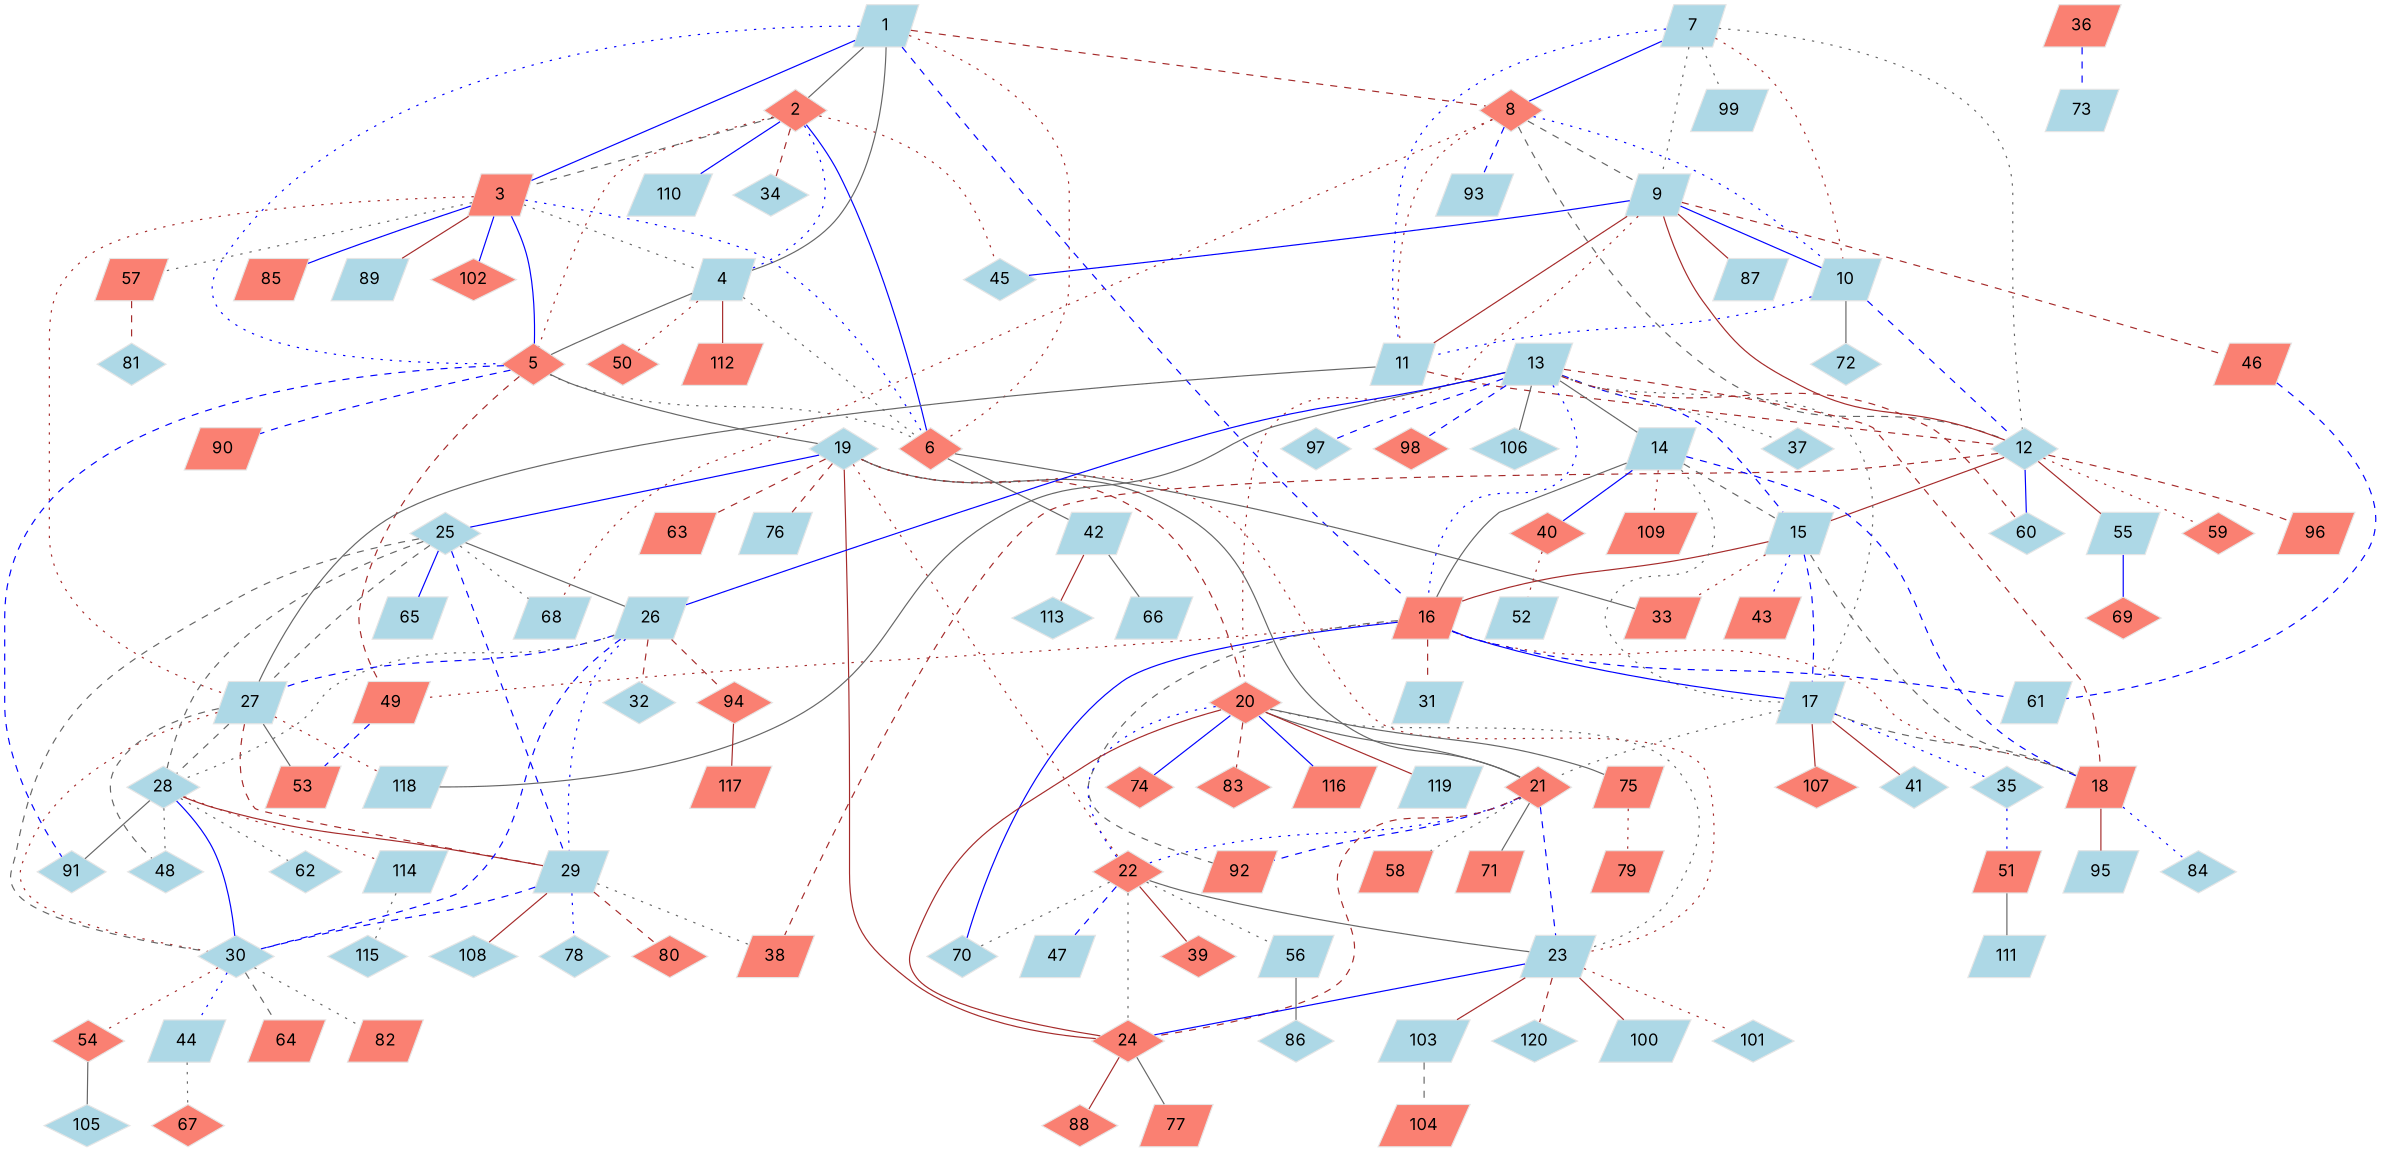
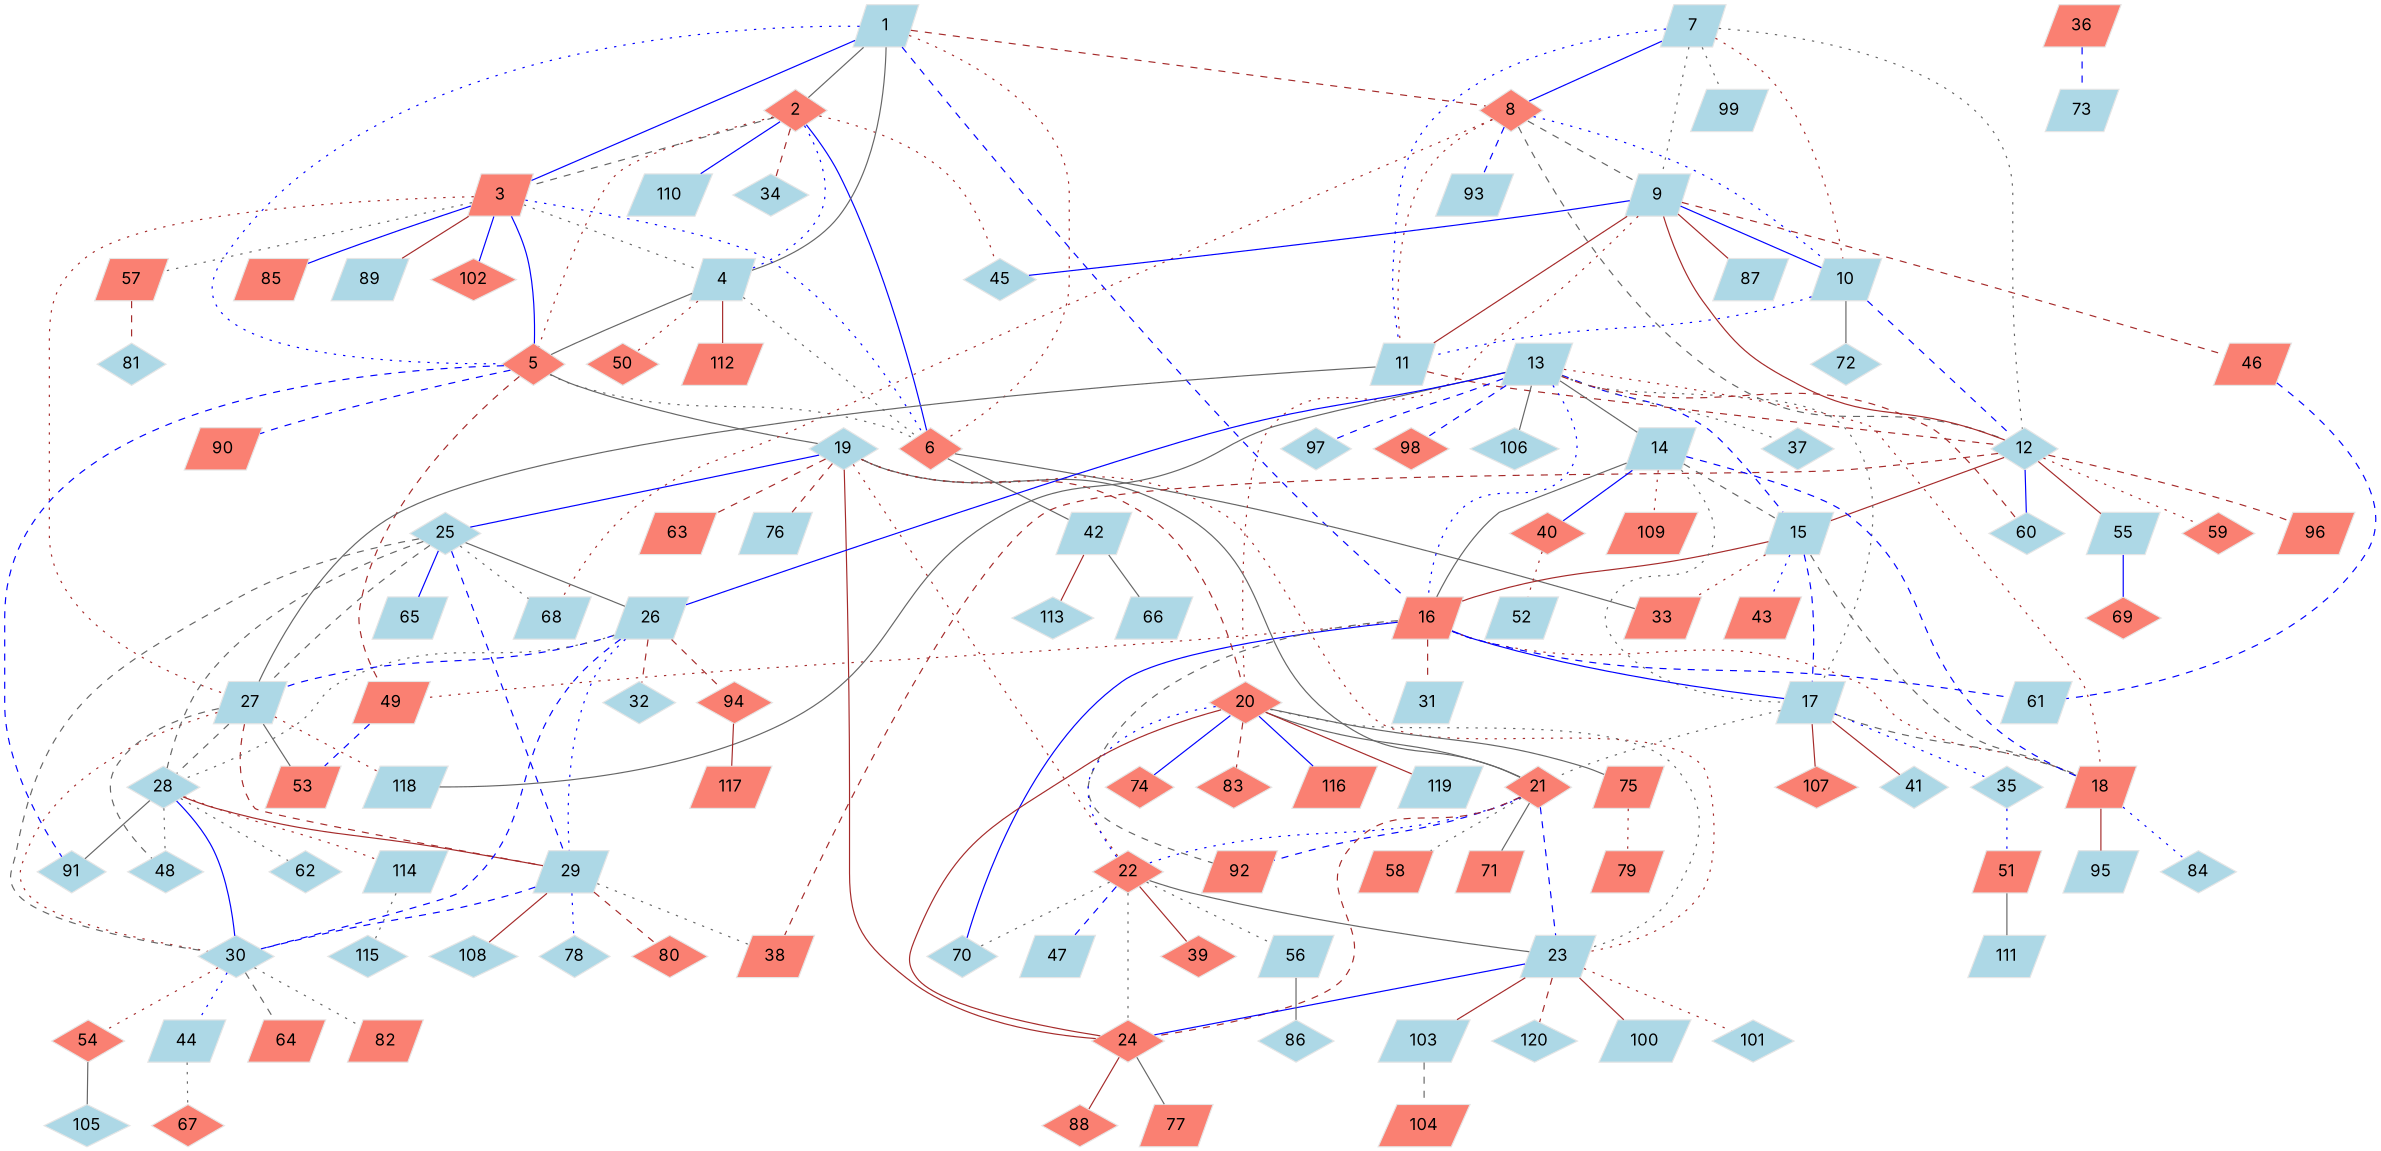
  graph {
    fontname=Inter
    node [color=gray90 fillcolor=lightblue fontname=Inter shape=parallelogram style=filled]
    edge [color=brown fontname=Inter style=solid]
    2 [fillcolor=salmon shape=diamond]
    1
    3 [fillcolor=salmon]
    4
    5 [fillcolor=salmon shape=diamond]
    6 [fillcolor=salmon shape=diamond]
    8 [fillcolor=salmon shape=diamond]
    16 [fillcolor=salmon]
    34 [shape=diamond]
    45 [shape=diamond]
    110
    27
    57 [fillcolor=salmon]
    85 [fillcolor=salmon]
    89
    102 [fillcolor=salmon shape=diamond]
    50 [fillcolor=salmon shape=diamond]
    112 [fillcolor=salmon]
    19 [shape=diamond]
    49 [fillcolor=salmon]
    90 [fillcolor=salmon]
    91 [shape=diamond]
    33 [fillcolor=salmon]
    42
    9
    10
    11
    12 [shape=diamond]
    68
    93
    17
    18 [fillcolor=salmon]
    31
    61
    70 [shape=diamond]
    92 [fillcolor=salmon]
    118
    28 [shape=diamond]
    29
    30 [shape=diamond]
    48 [shape=diamond]
    53 [fillcolor=salmon]
    81 [shape=diamond]
    20 [fillcolor=salmon shape=diamond]
    21 [fillcolor=salmon shape=diamond]
    22 [fillcolor=salmon shape=diamond]
    23
    24 [fillcolor=salmon shape=diamond]
    25 [shape=diamond]
    63 [fillcolor=salmon]
    76
    66
    113 [shape=diamond]
    7
    99
    46 [fillcolor=salmon]
    87
    72 [shape=diamond]
    15
    38 [fillcolor=salmon]
    55
    59 [fillcolor=salmon shape=diamond]
    60 [shape=diamond]
    96 [fillcolor=salmon]
    74 [fillcolor=salmon shape=diamond]
    75 [fillcolor=salmon]
    83 [fillcolor=salmon shape=diamond]
    116 [fillcolor=salmon]
    119
    43 [fillcolor=salmon]
    69 [fillcolor=salmon shape=diamond]
    13
    14
    26
    37 [shape=diamond]
    97 [shape=diamond]
    98 [fillcolor=salmon shape=diamond]
    106 [shape=diamond]
    40 [fillcolor=salmon shape=diamond]
    109 [fillcolor=salmon]
    35 [shape=diamond]
    41 [shape=diamond]
    107 [fillcolor=salmon shape=diamond]
    84 [shape=diamond]
    95
    32 [shape=diamond]
    94 [fillcolor=salmon shape=diamond]
    52
    58 [fillcolor=salmon]
    71 [fillcolor=salmon]
    51 [fillcolor=salmon]
    39 [fillcolor=salmon shape=diamond]
    47
    56
    100
    101 [shape=diamond]
    103
    120 [shape=diamond]
    77 [fillcolor=salmon]
    88 [fillcolor=salmon shape=diamond]
    65
    79 [fillcolor=salmon]
    86 [shape=diamond]
    104 [fillcolor=salmon]
    62 [shape=diamond]
    114
    78 [shape=diamond]
    80 [fillcolor=salmon shape=diamond]
    108 [shape=diamond]
    44
    54 [fillcolor=salmon shape=diamond]
    64 [fillcolor=salmon]
    82 [fillcolor=salmon]
    117 [fillcolor=salmon]
    36 [fillcolor=salmon]
    73
    115 [shape=diamond]
    67 [fillcolor=salmon shape=diamond]
    105 [shape=diamond]
    111
    2 -- 3 [color=gray40 style=dashed]
    2 -- 4 [color=blue style=dotted]
    2 -- 5 [style=dotted]
    2 -- 6 [color=blue]
    2 -- 34 [style=dashed]
    2 -- 45 [style=dotted]
    2 -- 110 [color=blue]
    1 -- 2 [color=gray40]
    1 -- 3 [color=blue]
    1 -- 4 [color=gray40]
    1 -- 5 [color=blue style=dotted]
    1 -- 6 [style=dotted]
    1 -- 8 [style=dashed]
    1 -- 16 [color=blue style=dashed]
    3 -- 4 [color=gray40 style=dotted]
    3 -- 5 [color=blue]
    3 -- 6 [color=blue style=dotted]
    3 -- 27 [style=dotted]
    3 -- 57 [color=gray40 style=dotted]
    3 -- 85 [color=blue]
    3 -- 89
    3 -- 102 [color=blue]
    4 -- 5 [color=gray40]
    4 -- 6 [color=gray40 style=dotted]
    4 -- 50 [style=dotted]
    4 -- 112
    5 -- 6 [color=gray40 style=dotted]
    5 -- 19 [color=gray40]
    5 -- 49 [style=dashed]
    5 -- 90 [color=blue style=dashed]
    5 -- 91 [color=blue style=dashed]
    6 -- 33 [color=gray40]
    6 -- 42 [color=gray40]
    8 -- 9 [color=gray40 style=dashed]
    8 -- 10 [color=blue style=dotted]
    8 -- 11 [style=dotted]
    8 -- 12 [color=gray40 style=dashed]
    8 -- 68 [style=dotted]
    8 -- 93 [color=blue style=dashed]
    16 -- 49 [style=dotted]
    16 -- 17 [color=blue]
    16 -- 18 [style=dotted]
    16 -- 31 [style=dashed]
    16 -- 61 [color=blue style=dashed]
    16 -- 70 [color=blue]
    16 -- 92 [color=gray40 style=dashed]
    27 -- 118 [style=dotted]
    27 -- 28 [color=gray40 style=dashed]
    27 -- 29 [style=dashed]
    27 -- 30 [style=dotted]
    27 -- 48 [color=gray40 style=dashed]
    27 -- 53 [color=gray40]
    57 -- 81 [style=dashed]
    19 -- 20 [style=dashed]
    19 -- 21 [color=gray40]
    19 -- 22 [style=dotted]
    19 -- 23 [style=dotted]
    19 -- 24
    19 -- 25 [color=blue]
    19 -- 63 [style=dashed]
    19 -- 76 [style=dashed]
    49 -- 53 [color=blue style=dashed]
    42 -- 66 [color=gray40]
    42 -- 113
    9 -- 45 [color=blue]
    9 -- 10 [color=blue]
    9 -- 11
    9 -- 12
    9 -- 20 [style=dotted]
    9 -- 46 [style=dashed]
    9 -- 87
    10 -- 11 [color=blue style=dotted]
    10 -- 12 [color=blue style=dashed]
    10 -- 72 [color=gray40]
    11 -- 27 [color=gray40]
    11 -- 12 [style=dashed]
    12 -- 15
    12 -- 38 [style=dashed]
    12 -- 55
    12 -- 59 [style=dotted]
    12 -- 60 [color=blue]
    12 -- 96 [style=dashed]
    17 -- 18 [color=gray40 style=dashed]
    17 -- 21 [color=gray40 style=dotted]
    17 -- 35 [color=blue style=dotted]
    17 -- 41
    17 -- 107
    18 -- 84 [color=blue style=dotted]
    18 -- 95
    28 -- 91 [color=gray40]
    28 -- 29
    28 -- 30 [color=blue]
    28 -- 48 [color=gray40 style=dotted]
    28 -- 62 [color=gray40 style=dotted]
    28 -- 114 [style=dotted]
    29 -- 30 [color=blue style=dashed]
    29 -- 38 [color=gray40 style=dotted]
    29 -- 78 [color=blue style=dotted]
    29 -- 80 [style=dashed]
    29 -- 108
    30 -- 44 [color=blue style=dotted]
    30 -- 54 [style=dotted]
    30 -- 64 [color=gray40 style=dashed]
    30 -- 82 [color=gray40 style=dotted]
    20 -- 21 [color=gray40]
    20 -- 22 [color=blue style=dotted]
    20 -- 23 [color=gray40 style=dotted]
    20 -- 24
    20 -- 74 [color=blue]
    20 -- 75 [color=gray40]
    20 -- 83 [style=dashed]
    20 -- 116 [color=blue]
    20 -- 119
    21 -- 92 [color=blue style=dashed]
    21 -- 22 [color=blue style=dotted]
    21 -- 23 [color=blue style=dashed]
    21 -- 24 [style=dashed]
    21 -- 58 [color=gray40 style=dotted]
    21 -- 71 [color=gray40]
    22 -- 70 [color=gray40 style=dotted]
    22 -- 23 [color=gray40]
    22 -- 24 [color=gray40 style=dotted]
    22 -- 39
    22 -- 47 [color=blue style=dashed]
    22 -- 56 [color=gray40 style=dotted]
    23 -- 24 [color=blue]
    23 -- 100
    23 -- 101 [style=dotted]
    23 -- 103
    23 -- 120 [style=dashed]
    24 -- 77 [color=gray40]
    24 -- 88
    25 -- 27 [color=gray40 style=dashed]
    25 -- 68 [color=gray40 style=dotted]
    25 -- 28 [color=gray40 style=dashed]
    25 -- 29 [color=blue style=dashed]
    25 -- 30 [color=gray40 style=dashed]
    25 -- 26 [color=gray40]
    25 -- 65 [color=blue]
    7 -- 8 [color=blue]
    7 -- 9 [color=gray40 style=dotted]
    7 -- 10 [style=dotted]
    7 -- 11 [color=blue style=dotted]
    7 -- 12 [color=gray40 style=dotted]
    7 -- 99 [color=gray40 style=dotted]
    46 -- 61 [color=blue style=dashed]
    15 -- 16
    15 -- 33 [style=dotted]
    15 -- 17 [color=blue style=dashed]
    15 -- 18 [color=gray40 style=dashed]
    15 -- 43 [color=blue style=dotted]
    55 -- 69 [color=blue]
    75 -- 79 [style=dotted]
    13 -- 16 [color=blue style=dotted]
    13 -- 17 [color=gray40 style=dotted]
-   13 -- 18 [style=dashed]
+   13 -- 18 [style=dotted]
    13 -- 118 [color=gray40]
    13 -- 15 [color=blue style=dashed]
    13 -- 60 [style=dashed]
    13 -- 14 [color=gray40]
    13 -- 26 [color=blue]
    13 -- 37 [color=gray40 style=dotted]
    13 -- 97 [color=blue style=dashed]
    13 -- 98 [color=blue style=dashed]
    13 -- 106 [color=gray40]
    14 -- 16 [color=gray40]
    14 -- 17 [color=gray40 style=dotted]
    14 -- 18 [color=blue style=dashed]
    14 -- 15 [color=gray40 style=dashed]
    14 -- 40 [color=blue]
    14 -- 109 [style=dotted]
    26 -- 27 [color=blue style=dashed]
    26 -- 28 [color=gray40 style=dotted]
    26 -- 29 [color=blue style=dotted]
    26 -- 30 [color=blue style=dashed]
    26 -- 32 [style=dashed]
    26 -- 94 [style=dashed]
    40 -- 52 [style=dotted]
    35 -- 51 [color=blue style=dotted]
    94 -- 117
    51 -- 111 [color=gray40]
    56 -- 86 [color=gray40]
    103 -- 104 [color=gray40 style=dashed]
    114 -- 115 [color=gray40 style=dotted]
    44 -- 67 [color=gray40 style=dotted]
    54 -- 105 [color=gray40]
    36 -- 73 [color=blue style=dashed]
  }
